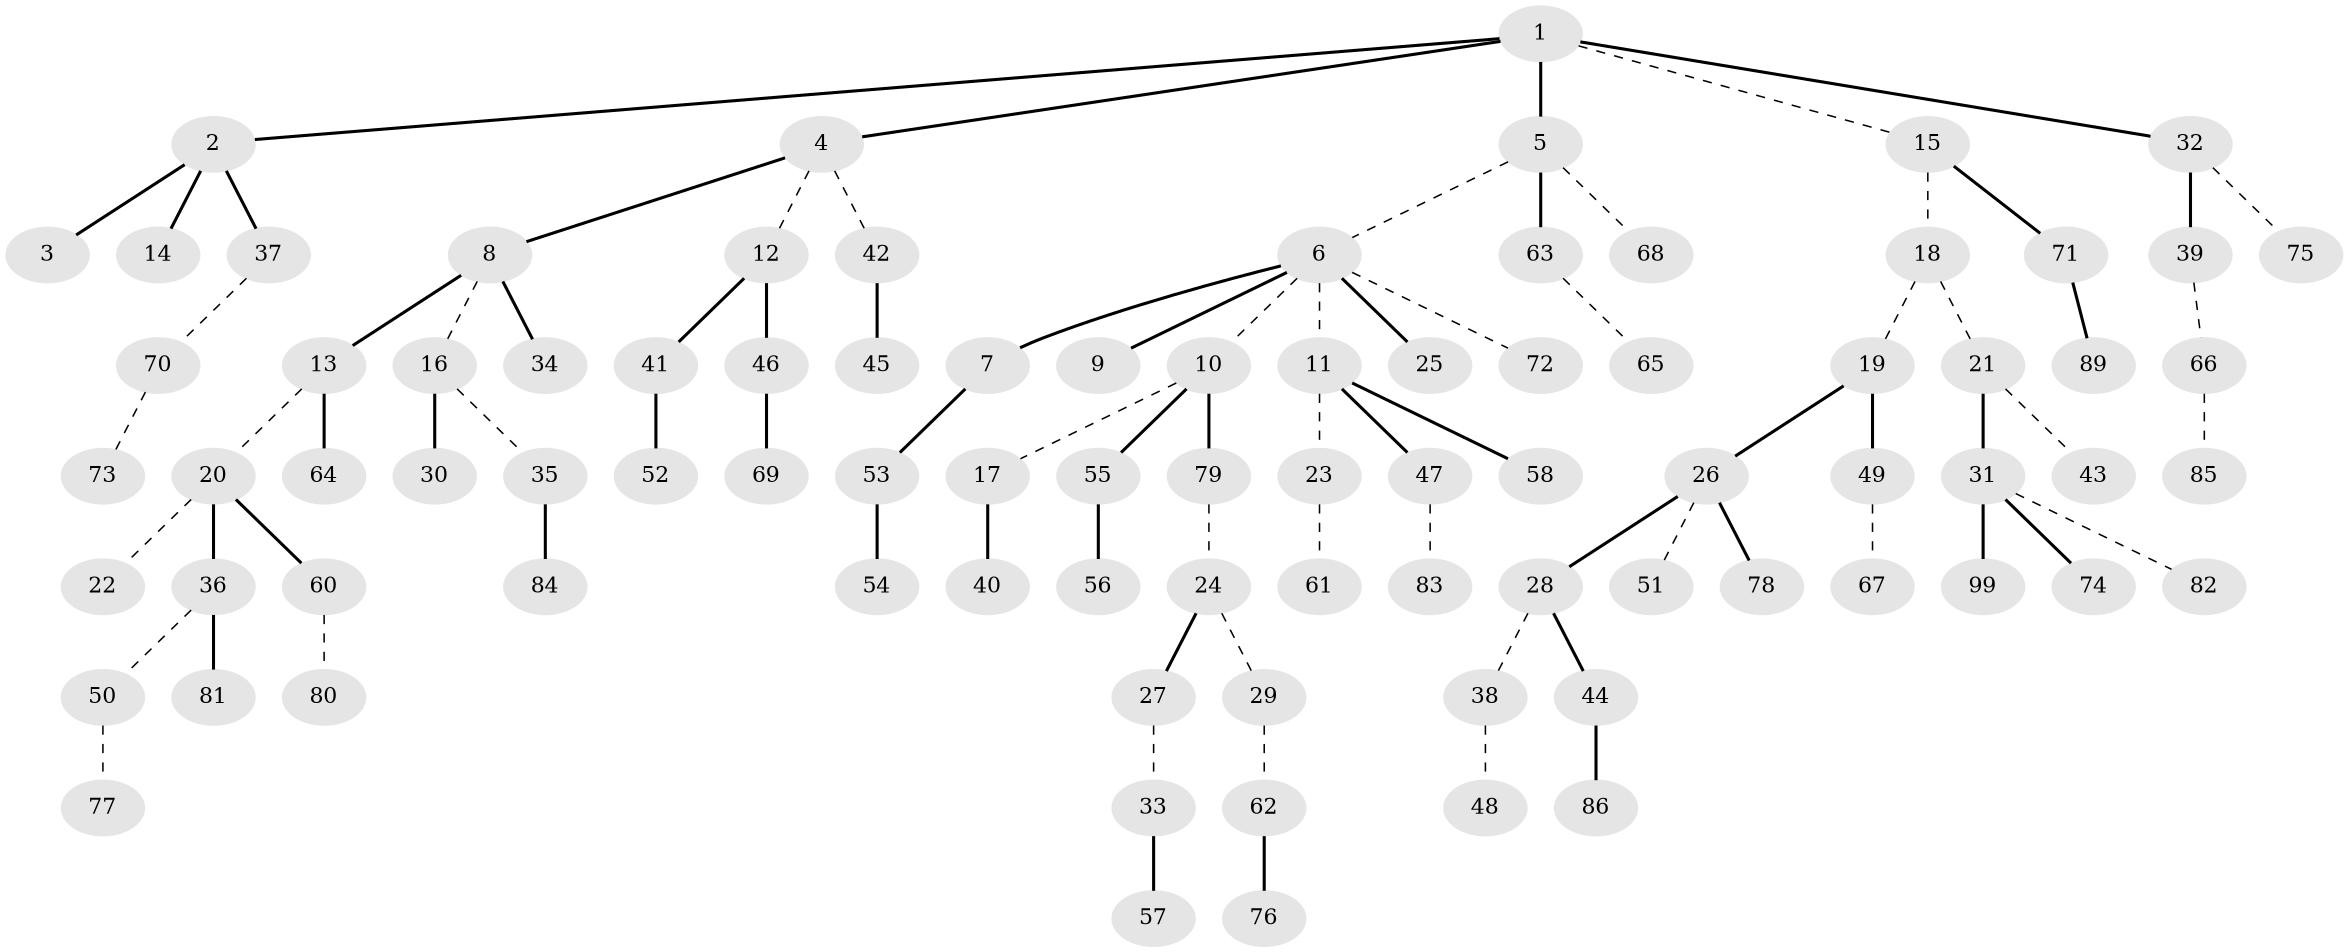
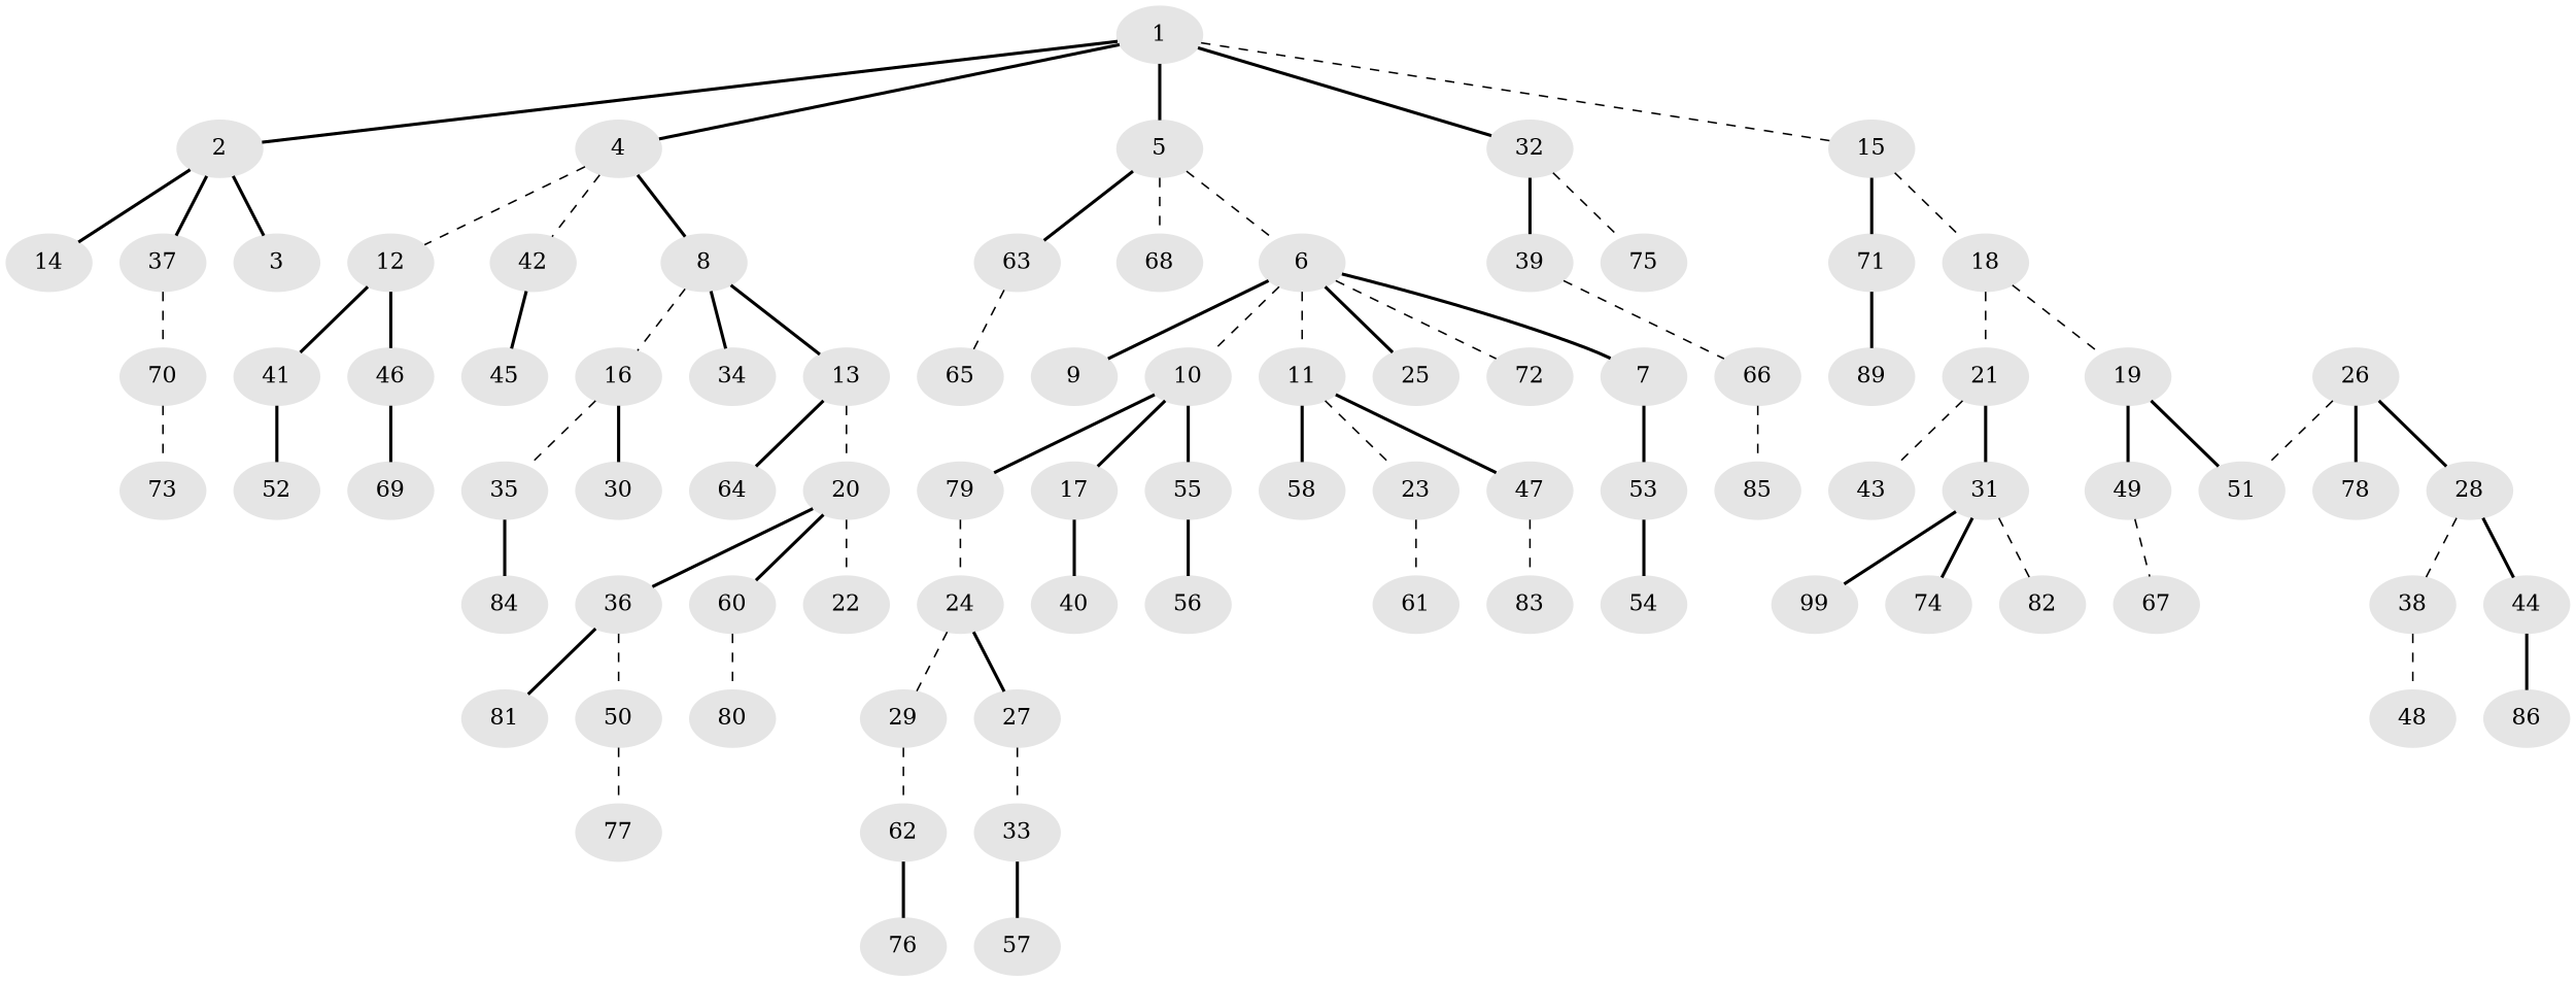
  graph {
    node [color=gray90 style=filled]
    edge [style=bold]
    1
    2
    4
    5
    15
    32
    3
    14
    37
    8
    12
    42
    6
    63
    68
    18
    71
    39
    75
    70
    13
    16
    34
    41
    46
    45
    7
    9
    10
    11
    25
    72
    65
    53
    17
    55
    79
    23
    47
    58
    54
    20
    64
    30
    35
    40
    56
    24
    61
    83
    52
    69
    22
    36
    60
    19
    21
    n58 [label=89]
    84
    26
    49
    31
    43
    28
    51
    78
    67
    50
    81
    80
    n71 [label=99]
    74
    82
    27
    29
    33
    62
    38
    44
    57
    48
    86
    76
    66
    77
    73
    85
    1 -- 2
    1 -- 4
    1 -- 5
    1 -- 15 [style=dashed]
    1 -- 32
    2 -- 3
    2 -- 14
    2 -- 37
    4 -- 8
    4 -- 12 [style=dashed]
    4 -- 42 [style=dashed]
    5 -- 6 [style=dashed]
    5 -- 63
    5 -- 68 [style=dashed]
    15 -- 18 [style=dashed]
    15 -- 71
    32 -- 39
    32 -- 75 [style=dashed]
    37 -- 70 [style=dashed]
    8 -- 13
    8 -- 16 [style=dashed]
    8 -- 34
    12 -- 41
    12 -- 46
    42 -- 45
    6 -- 7
    6 -- 9
    6 -- 10 [style=dashed]
    6 -- 11 [style=dashed]
    6 -- 25
    6 -- 72 [style=dashed]
    63 -- 65 [style=dashed]
    18 -- 19 [style=dashed]
    18 -- 21 [style=dashed]
    71 -- n58
    39 -- 66 [style=dashed]
    70 -- 73 [style=dashed]
    13 -- 20 [style=dashed]
    13 -- 64
    16 -- 30
    16 -- 35 [style=dashed]
    41 -- 52
    46 -- 69
    7 -- 53
-   10 -- 17 [style=dashed]
+   10 -- 17
    10 -- 55
    10 -- 79
    11 -- 23 [style=dashed]
    11 -- 47
    11 -- 58
    53 -- 54
    17 -- 40
    55 -- 56
    79 -- 24 [style=dashed]
    23 -- 61 [style=dashed]
    47 -- 83 [style=dashed]
    20 -- 22 [style=dashed]
    20 -- 36
    20 -- 60
    35 -- 84
    24 -- 27
    24 -- 29 [style=dashed]
    36 -- 50 [style=dashed]
    36 -- 81
    60 -- 80 [style=dashed]
-   19 -- 26
+   19 -- 51
    19 -- 49
    21 -- 31
    21 -- 43 [style=dashed]
    26 -- 28
    26 -- 51 [style=dashed]
    26 -- 78
    49 -- 67 [style=dashed]
    31 -- n71
    31 -- 74
    31 -- 82 [style=dashed]
    28 -- 38 [style=dashed]
    28 -- 44
    50 -- 77 [style=dashed]
    27 -- 33 [style=dashed]
    29 -- 62 [style=dashed]
    33 -- 57
    62 -- 76
    38 -- 48 [style=dashed]
    44 -- 86
    66 -- 85 [style=dashed]
  }
